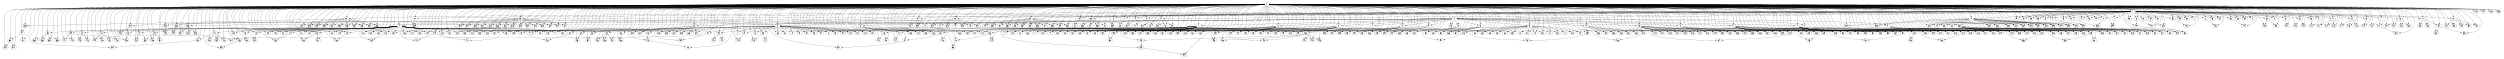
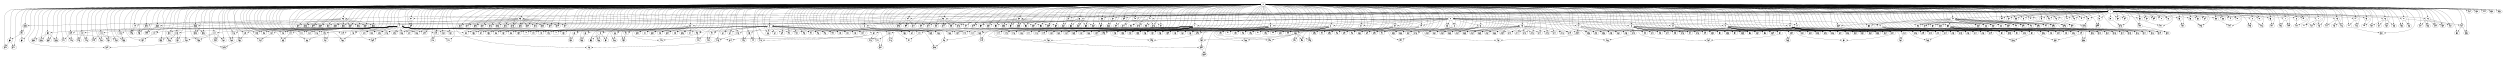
  strict digraph {
    0
    327
    328
    329
    330
    331
    332
    333
    334
    335
    336
    337
    338
    339
    340
    341
    342
    343
    344
    345
    346
    347
    348
    349
    350
    351
    352
    353
    354
    355
    356
    357
    358
    359
    360
    361
    362
    363
    364
    365
    366
    367
    368
    369
    370
    371
    372
    373
    375
    376
    377
    378
    379
    380
    381
    382
    383
    384
    385
    386
    387
    388
    389
    390
    391
    392
    393
    394
    395
    396
    397
    398
    399
    400
    401
    402
    403
    404
    405
    406
    407
    408
    409
    410
    411
    412
    413
    414
    415
    416
    417
    418
    419
    420
    421
    422
    423
    424
    425
    426
    427
    428
    429
    430
    431
    432
    433
    434
    435
    436
    437
    438
    439
    440
    441
    442
    443
    444
    445
    446
    447
    448
    449
    450
    451
    452
    453
    454
    455
    456
    457
    458
    459
    460
    461
    462
    463
    464
    465
    466
    467
    468
    469
    470
    471
    472
    473
    474
    475
    476
    477
    478
    479
    480
    481
    482
    483
    484
    485
    486
    487
    488
    489
    490
    491
    492
    493
    494
    495
    496
    497
    498
    499
    500
    501
    502
    503
    504
    505
    506
    507
    508
    509
    510
-   511
    512
    513
    514
    515
    516
    517
    518
    519
    520
    521
    522
    523
    524
    525
    526
    527
    528
    529
    530
    531
    532
    533
    534
    535
    536
    537
    538
    539
    540
    541
    23
    29
    22
    1
    3
    6
    4
    26
    27
    7
    31
    25
    24
    28
    5
    32
    8
    21
    20
    19
    18
    17
    16
    15
    14
    13
    12
    11
    10
    9
    33
    34
    35
    36
    38
    37
    39
    40
    41
    42
    43
    44
    45
    46
    47
    48
    49
    50
    51
    52
    53
    54
    55
    56
    57
    58
    59
    60
    61
    62
    63
    64
    65
    66
    67
    68
    69
    70
    71
    72
    73
    74
    75
    76
    77
    78
    79
    80
    81
    82
-   83
    84
    85
    86
    87
    88
    89
    90
    91
    92
    93
    94
    95
    96
    97
    98
    99
    100
    101
    102
    103
    104
    105
    106
    107
    108
    109
    110
    111
    112
    113
    114
    115
    116
    117
    118
    119
    120
    121
    122
    123
    124
    125
    126
    127
    128
    129
    130
    131
    132
    133
    134
    135
    136
    137
    138
    139
    140
    141
    142
    143
    144
    145
    146
    147
    148
    149
    150
    151
    152
    153
    154
    155
    156
    157
    158
    159
    160
    161
    162
    163
    164
    165
    166
    167
    168
    169
    170
    171
    172
    173
    174
    175
    176
    177
    178
    179
    180
    181
    182
    183
    184
    185
    187
    188
    189
    190
    191
    192
    193
    194
    195
    196
    197
    198
    199
    200
    201
    202
    203
    204
    205
    206
    207
    208
    209
    210
    211
    212
    213
    214
    215
    216
    217
    218
    219
    221
    222
    223
    224
    225
    226
    227
    228
    229
    230
    231
    232
    233
    234
    235
    236
    237
    238
    239
    240
    241
    242
    243
    244
    245
    246
    247
    248
    249
    250
    251
    252
    253
    254
    255
    256
    257
    258
    259
    260
    261
    262
    263
    264
    265
    266
    267
    268
    269
    270
    271
    272
    273
    274
    275
    276
    277
    278
    279
    280
    281
    282
    283
    284
    285
    286
    287
    288
    289
    290
    291
    292
    293
    294
    295
    296
    297
    298
    299
    300
    301
    302
    303
    304
    305
    306
    307
    308
    309
    310
    311
    312
    314
    325
    321
    316
    326
    313
    315
    323
    320
    318
    322
    324
    319
    317
    30
    2
    186
    374
    0 -> 327
    0 -> 328
    0 -> 329
    0 -> 330
    0 -> 331
    0 -> 332
    0 -> 333
    0 -> 334
    0 -> 335
    0 -> 336
    0 -> 337
    0 -> 338
    0 -> 339
    0 -> 340
    0 -> 341
    0 -> 342
    0 -> 343
    0 -> 344
    0 -> 345
    0 -> 346
    0 -> 347
    0 -> 348
    0 -> 349
    0 -> 350
    0 -> 351
    0 -> 352
    0 -> 353
    0 -> 354
    0 -> 355
    0 -> 356
    0 -> 357
    0 -> 358
    0 -> 359
    0 -> 360
    0 -> 361
    0 -> 362
    0 -> 363
    0 -> 364
    0 -> 365
    0 -> 366
    0 -> 367
    0 -> 368
    0 -> 369
    0 -> 370
    0 -> 371
    0 -> 372
    0 -> 373
    0 -> 375
    0 -> 376
    0 -> 377
    0 -> 378
    0 -> 379
    0 -> 380
    0 -> 381
    0 -> 382
    0 -> 383
    0 -> 384
    0 -> 385
    0 -> 386
    0 -> 387
    0 -> 388
    0 -> 389
    0 -> 390
    0 -> 391
    0 -> 392
    0 -> 393
    0 -> 394
    0 -> 395
    0 -> 396
    0 -> 397
    0 -> 398
    0 -> 399
    0 -> 400
    0 -> 401
    0 -> 402
    0 -> 403
    0 -> 404
    0 -> 405
    0 -> 406
    0 -> 407
    0 -> 408
    0 -> 409
    0 -> 410
    0 -> 411
    0 -> 412
    0 -> 413
    0 -> 414
    0 -> 415
    0 -> 416
    0 -> 417
    0 -> 418
    0 -> 419
    0 -> 420
    0 -> 421
    0 -> 422
    0 -> 423
    0 -> 424
    0 -> 425
    0 -> 426
    0 -> 427
    0 -> 428
    0 -> 429
    0 -> 430
    0 -> 431
    0 -> 432
    0 -> 433
    0 -> 434
    0 -> 435
    0 -> 436
    0 -> 437
    0 -> 438
    0 -> 439
    0 -> 440
    0 -> 441
    0 -> 442
    0 -> 443
    0 -> 444
    0 -> 445
    0 -> 446
    0 -> 447
    0 -> 448
    0 -> 449
    0 -> 450
    0 -> 451
    0 -> 452
    0 -> 453
    0 -> 454
    0 -> 455
    0 -> 456
    0 -> 457
    0 -> 458
    0 -> 459
    0 -> 460
    0 -> 461
    0 -> 462
    0 -> 463
    0 -> 464
    0 -> 465
    0 -> 466
    0 -> 467
    0 -> 468
    0 -> 469
    0 -> 470
    0 -> 471
    0 -> 472
    0 -> 473
    0 -> 474
    0 -> 475
    0 -> 476
    0 -> 477
    0 -> 478
    0 -> 479
    0 -> 480
    0 -> 481
    0 -> 482
    0 -> 483
    0 -> 484
    0 -> 485
    0 -> 486
    0 -> 487
    0 -> 488
    0 -> 489
    0 -> 490
    0 -> 491
    0 -> 492
    0 -> 493
    0 -> 494
    0 -> 495
    0 -> 496
    0 -> 497
    0 -> 498
    0 -> 499
    0 -> 500
    0 -> 501
    0 -> 502
    0 -> 503
    0 -> 504
    0 -> 505
    0 -> 506
    0 -> 507
    0 -> 508
    0 -> 509
    0 -> 510
-   0 -> 511
    0 -> 512
    0 -> 513
    0 -> 514
    0 -> 515
    0 -> 516
    0 -> 517
    0 -> 518
    0 -> 519
    0 -> 520
    0 -> 521
    0 -> 522
    0 -> 523
    0 -> 524
    0 -> 525
    0 -> 526
    0 -> 527
    0 -> 528
    0 -> 529
    0 -> 530
    0 -> 531
    0 -> 532
    0 -> 533
    0 -> 534
    0 -> 535
    0 -> 536
    0 -> 537
    0 -> 538
    0 -> 539
    0 -> 540
    0 -> 541
    0 -> 23
    0 -> 29
    0 -> 22
    0 -> 1
    0 -> 3
    0 -> 6
    0 -> 4
    0 -> 26
    0 -> 27
    0 -> 7
    0 -> 31
    0 -> 25
    0 -> 24
    0 -> 28
    0 -> 5
    0 -> 32
    0 -> 8
    0 -> 21
    0 -> 20
    0 -> 19
    0 -> 18
    0 -> 17
    0 -> 16
    0 -> 15
    0 -> 14
    0 -> 13
    0 -> 12
    0 -> 11
    0 -> 10
    0 -> 9
    0 -> 33
    0 -> 34
    0 -> 35
    0 -> 36
    0 -> 38
    0 -> 37
    0 -> 39
    0 -> 40
    0 -> 41
    0 -> 42
    0 -> 43
    0 -> 44
    0 -> 45
    0 -> 46
    0 -> 47
    0 -> 48
    0 -> 49
    0 -> 50
    0 -> 51
    0 -> 52
    0 -> 53
    0 -> 54
    0 -> 55
    0 -> 56
    0 -> 57
    0 -> 58
    0 -> 59
    0 -> 60
    0 -> 61
    0 -> 62
    0 -> 63
    0 -> 64
    0 -> 65
    0 -> 66
    0 -> 67
    0 -> 68
    0 -> 69
    0 -> 70
    0 -> 71
    0 -> 72
    0 -> 73
    0 -> 74
    0 -> 75
    0 -> 76
    0 -> 77
    0 -> 78
    0 -> 79
    0 -> 80
    0 -> 81
    0 -> 82
-   0 -> 83
    0 -> 84
    0 -> 85
    0 -> 86
    0 -> 87
    0 -> 88
    0 -> 89
    0 -> 90
    0 -> 91
    0 -> 92
    0 -> 93
    0 -> 94
    0 -> 95
    0 -> 96
    0 -> 97
    0 -> 98
    0 -> 99
    0 -> 100
    0 -> 101
    0 -> 102
    0 -> 103
    0 -> 104
    0 -> 105
    0 -> 106
    0 -> 107
    0 -> 108
    0 -> 109
    0 -> 110
    0 -> 111
    0 -> 112
    0 -> 113
    0 -> 114
    0 -> 115
    0 -> 116
    0 -> 117
    0 -> 118
    0 -> 119
    0 -> 120
    0 -> 121
    0 -> 122
    0 -> 123
    0 -> 124
    0 -> 125
    0 -> 126
    0 -> 127
    0 -> 128
    0 -> 129
    0 -> 130
    0 -> 131
    0 -> 132
    0 -> 133
    0 -> 134
    0 -> 135
    0 -> 136
    0 -> 137
    0 -> 138
    0 -> 139
    0 -> 140
    0 -> 141
    0 -> 142
    0 -> 143
    0 -> 144
    0 -> 145
    0 -> 146
    0 -> 147
    0 -> 148
    0 -> 149
    0 -> 150
    0 -> 151
    0 -> 152
    0 -> 153
    0 -> 154
    0 -> 155
    0 -> 156
    0 -> 157
    0 -> 158
    0 -> 159
    0 -> 160
    0 -> 161
    0 -> 162
    0 -> 163
    0 -> 164
    0 -> 165
    0 -> 166
    0 -> 167
    0 -> 168
    0 -> 169
    0 -> 170
    0 -> 171
    0 -> 172
    0 -> 173
    0 -> 174
    0 -> 175
    0 -> 176
    0 -> 177
    0 -> 178
    0 -> 179
    0 -> 180
    0 -> 181
    0 -> 182
    0 -> 183
    0 -> 184
    0 -> 185
    0 -> 187
    0 -> 188
    0 -> 189
    0 -> 190
    0 -> 191
    0 -> 192
    0 -> 193
    0 -> 194
    0 -> 195
    0 -> 196
    0 -> 197
    0 -> 198
    0 -> 199
    0 -> 200
    0 -> 201
    0 -> 202
    0 -> 203
    0 -> 204
    0 -> 205
    0 -> 206
    0 -> 207
    0 -> 208
    0 -> 209
    0 -> 210
    0 -> 211
    0 -> 212
    0 -> 213
    0 -> 214
    0 -> 215
    0 -> 216
    0 -> 217
    0 -> 218
    0 -> 219
    0 -> 221
    0 -> 222
    0 -> 223
    0 -> 224
    0 -> 225
    0 -> 226
    0 -> 227
    0 -> 228
    0 -> 229
    0 -> 230
    0 -> 231
    0 -> 232
    0 -> 233
    0 -> 234
    0 -> 235
    0 -> 236
    0 -> 237
    0 -> 238
    0 -> 239
    0 -> 240
    0 -> 241
    0 -> 242
    0 -> 243
    0 -> 244
    0 -> 245
    0 -> 246
    0 -> 247
    0 -> 248
    0 -> 249
    0 -> 250
    0 -> 251
    0 -> 252
    0 -> 253
    0 -> 254
    0 -> 255
    0 -> 256
    0 -> 257
    0 -> 258
    0 -> 259
    0 -> 260
    0 -> 261
    0 -> 262
    0 -> 263
    0 -> 264
    0 -> 265
    0 -> 266
    0 -> 267
    0 -> 268
    0 -> 269
    0 -> 270
    0 -> 271
    0 -> 272
    0 -> 273
    0 -> 274
    0 -> 275
    0 -> 276
    0 -> 277
    0 -> 278
    0 -> 279
    0 -> 280
    0 -> 281
    0 -> 282
    0 -> 283
    0 -> 284
    0 -> 285
    0 -> 286
    0 -> 287
    0 -> 288
    0 -> 289
    0 -> 290
    0 -> 291
    0 -> 292
    0 -> 293
    0 -> 294
    0 -> 295
    0 -> 296
    0 -> 297
    0 -> 298
    0 -> 299
    0 -> 300
    0 -> 301
    0 -> 302
    0 -> 303
    0 -> 304
    0 -> 305
    0 -> 306
    0 -> 307
    0 -> 308
    0 -> 309
    0 -> 310
    0 -> 311
    0 -> 312
    0 -> 314
    0 -> 325
    0 -> 321
    0 -> 316
    0 -> 326
    0 -> 313
    0 -> 315
    0 -> 323
    0 -> 320
    0 -> 318
    0 -> 322
    0 -> 324
    0 -> 319
    0 -> 317
    335 -> 497
    343 -> 498
    362 -> 499
    366 -> 500
    366 -> 501
    366 -> 502
    366 -> 503
    380 -> 504
    380 -> 505
    383 -> 506
    385 -> 507
    385 -> 508
    385 -> 509
    385 -> 510
-   385 -> 511
    385 -> 512
    385 -> 513
    385 -> 514
    385 -> 515
    385 -> 516
    385 -> 517
    388 -> 518
    394 -> 519
    400 -> 520
    417 -> 521
    424 -> 522
    424 -> 523
    460 -> 524
    463 -> 525
    475 -> 526
    477 -> 527
    478 -> 528
    489 -> 529
    497 -> 530
    497 -> 531
    500 -> 532
    500 -> 533
    500 -> 534
    500 -> 535
    507 -> 536
    509 -> 537
    509 -> 538
    529 -> 539
    530 -> 540
    530 -> 541
    22 -> 300
    22 -> 301
    22 -> 302
    22 -> 303
    22 -> 304
    22 -> 305
    22 -> 306
    22 -> 307
    1 -> 29
    1 -> 26
    1 -> 27
    1 -> 31
    1 -> 25
    1 -> 24
    1 -> 28
    1 -> 32
    1 -> 33
    1 -> 34
    1 -> 35
    1 -> 36
    1 -> 38
    1 -> 37
    1 -> 39
    1 -> 40
    1 -> 41
    1 -> 42
    1 -> 43
    1 -> 44
    1 -> 45
    1 -> 46
    1 -> 47
    1 -> 48
    1 -> 49
    1 -> 50
    1 -> 51
    1 -> 52
    1 -> 53
    1 -> 54
    1 -> 55
    1 -> 56
    1 -> 57
    1 -> 58
    1 -> 59
    1 -> 60
    1 -> 61
    1 -> 62
    1 -> 63
    1 -> 64
    1 -> 65
    1 -> 66
    1 -> 67
    1 -> 68
    1 -> 69
    1 -> 70
    1 -> 71
    1 -> 72
    1 -> 73
    1 -> 74
    1 -> 75
    1 -> 76
    1 -> 77
    1 -> 78
    1 -> 79
    1 -> 30
    1 -> 2
    3 -> 80
    3 -> 81
    3 -> 82
-   3 -> 83
    3 -> 84
    3 -> 85
    3 -> 86
    3 -> 87
    3 -> 88
    3 -> 89
    3 -> 90
    3 -> 91
    3 -> 92
    3 -> 93
    3 -> 94
    3 -> 95
    3 -> 96
    3 -> 97
    3 -> 98
    3 -> 99
    3 -> 100
    3 -> 101
    3 -> 102
    3 -> 103
    3 -> 104
    6 -> 163
    6 -> 164
    6 -> 165
    6 -> 166
    4 -> 105
    4 -> 106
    4 -> 107
    4 -> 108
    4 -> 109
    4 -> 110
    4 -> 111
    4 -> 112
    4 -> 113
    4 -> 114
    4 -> 115
    4 -> 116
    4 -> 117
    4 -> 118
    4 -> 119
    4 -> 120
    4 -> 121
    4 -> 122
    4 -> 123
    4 -> 124
    4 -> 125
    4 -> 126
    4 -> 127
    4 -> 128
    4 -> 129
    4 -> 130
    4 -> 131
    4 -> 132
    4 -> 133
    4 -> 134
    4 -> 135
    4 -> 136
    4 -> 137
    4 -> 138
    4 -> 139
    4 -> 140
    4 -> 141
    4 -> 142
    4 -> 143
    4 -> 144
    4 -> 145
    4 -> 146
    4 -> 147
    4 -> 148
    4 -> 149
    4 -> 151
    26 -> 327
    26 -> 328
    26 -> 329
    26 -> 330
    26 -> 331
    26 -> 332
    26 -> 333
    26 -> 334
    26 -> 335
    26 -> 336
    26 -> 337
    26 -> 338
    27 -> 339
    7 -> 167
    7 -> 168
    7 -> 169
    7 -> 170
    7 -> 171
    7 -> 172
    7 -> 173
    7 -> 174
    7 -> 175
    7 -> 176
    7 -> 177
    7 -> 178
    7 -> 179
    7 -> 180
    7 -> 181
    7 -> 182
    7 -> 183
    7 -> 184
    7 -> 185
    7 -> 187
    7 -> 188
    7 -> 189
    7 -> 186
    25 -> 312
    25 -> 314
    25 -> 325
    25 -> 321
    25 -> 316
    25 -> 326
    25 -> 313
    25 -> 315
    25 -> 323
    25 -> 320
    25 -> 318
    25 -> 322
    25 -> 324
    25 -> 319
    25 -> 317
    24 -> 308
    24 -> 309
    24 -> 310
    24 -> 311
    28 -> 340
    28 -> 341
    28 -> 342
    28 -> 343
    28 -> 344
    28 -> 345
    28 -> 346
    28 -> 347
    5 -> 152
    5 -> 153
    5 -> 154
    5 -> 155
    5 -> 156
    5 -> 157
    5 -> 158
    5 -> 159
    5 -> 160
    5 -> 161
    5 -> 162
    32 -> 349
    32 -> 350
    32 -> 351
    32 -> 352
    32 -> 353
    32 -> 354
    32 -> 355
    32 -> 356
    32 -> 357
    32 -> 358
    32 -> 359
    32 -> 360
    8 -> 190
    8 -> 191
    8 -> 192
    8 -> 193
    8 -> 195
    8 -> 196
    8 -> 197
    8 -> 198
    8 -> 199
    8 -> 200
    21 -> 299
    20 -> 293
    20 -> 294
    20 -> 295
    20 -> 296
    20 -> 297
    20 -> 298
    19 -> 288
    19 -> 289
    19 -> 290
    19 -> 291
    19 -> 292
    18 -> 285
    18 -> 286
    18 -> 287
    16 -> 280
    16 -> 281
    16 -> 282
    16 -> 283
    16 -> 284
    15 -> 263
    15 -> 264
    15 -> 265
    15 -> 266
    15 -> 267
    15 -> 268
    15 -> 269
    15 -> 270
    15 -> 271
    15 -> 272
    15 -> 273
    15 -> 274
    15 -> 275
    15 -> 276
    15 -> 277
    15 -> 278
    15 -> 279
    14 -> 256
    14 -> 257
    14 -> 258
    14 -> 259
    14 -> 260
    14 -> 261
    14 -> 262
    13 -> 240
    13 -> 241
    13 -> 242
    13 -> 243
    13 -> 244
    13 -> 245
    13 -> 246
    13 -> 247
    13 -> 248
    13 -> 249
    13 -> 250
    13 -> 251
    13 -> 253
    13 -> 254
    12 -> 235
    12 -> 236
    12 -> 237
    12 -> 238
    12 -> 239
    11 -> 221
    11 -> 222
    11 -> 223
    11 -> 224
    11 -> 225
    11 -> 226
    11 -> 227
    11 -> 228
    11 -> 229
    11 -> 230
    11 -> 231
    11 -> 232
    11 -> 233
    11 -> 234
    10 -> 207
    10 -> 208
    10 -> 209
    10 -> 210
    10 -> 211
    10 -> 212
    10 -> 213
    10 -> 214
    10 -> 215
    10 -> 216
    10 -> 217
    10 -> 218
    10 -> 219
    9 -> 201
    9 -> 202
    9 -> 203
    9 -> 204
    9 -> 205
    9 -> 206
    34 -> 361
    36 -> 362
    36 -> 363
    36 -> 364
    36 -> 365
    36 -> 366
    36 -> 367
    38 -> 369
    37 -> 368
    39 -> 370
    40 -> 371
    41 -> 372
    41 -> 373
    41 -> 375
    41 -> 376
    41 -> 377
    41 -> 374
    42 -> 378
    42 -> 379
    42 -> 380
    42 -> 381
    42 -> 382
    42 -> 383
    42 -> 384
    42 -> 385
    42 -> 386
    42 -> 387
    42 -> 388
    42 -> 389
    42 -> 390
    42 -> 391
    42 -> 392
    42 -> 393
    42 -> 394
    42 -> 395
    44 -> 396
    46 -> 397
    50 -> 398
    51 -> 399
    53 -> 400
    53 -> 401
    55 -> 402
    56 -> 403
    58 -> 404
    62 -> 405
    62 -> 406
    65 -> 407
    67 -> 408
    67 -> 409
    68 -> 410
    71 -> 411
    71 -> 412
    71 -> 413
    73 -> 414
    73 -> 415
    73 -> 416
    74 -> 417
    74 -> 418
    75 -> 419
    76 -> 420
    76 -> 421
    76 -> 422
    76 -> 423
    77 -> 424
    77 -> 425
    77 -> 426
    78 -> 427
    78 -> 428
    78 -> 429
    78 -> 430
    78 -> 431
    80 -> 432
    82 -> 433
-   83 -> 434
    85 -> 435
    85 -> 436
    85 -> 437
    88 -> 438
    91 -> 439
    95 -> 440
    95 -> 441
    97 -> 442
    103 -> 443
    103 -> 444
    107 -> 445
    107 -> 446
    109 -> 447
    109 -> 448
    109 -> 374
    110 -> 449
    110 -> 450
    110 -> 451
    110 -> 452
    113 -> 453
    114 -> 454
    115 -> 455
    115 -> 456
    115 -> 457
    117 -> 458
    117 -> 459
    117 -> 460
    117 -> 461
    118 -> 462
    120 -> 463
    124 -> 464
    144 -> 465
    145 -> 466
    145 -> 467
    146 -> 468
    148 -> 469
    149 -> 470
    149 -> 471
    167 -> 472
    167 -> 473
    171 -> 474
    173 -> 475
    181 -> 476
    181 -> 477
    183 -> 478
    183 -> 479
    195 -> 480
    207 -> 481
    212 -> 482
    214 -> 483
    224 -> 484
    229 -> 485
    242 -> 486
    259 -> 487
    266 -> 488
    266 -> 489
    266 -> 490
    266 -> 491
    266 -> 492
    266 -> 493
    276 -> 494
    292 -> 495
    310 -> 496
    30 -> 348
    2 -> 23
    2 -> 22
    2 -> 3
    2 -> 6
    2 -> 4
    2 -> 7
    2 -> 5
    2 -> 8
    2 -> 21
    2 -> 20
    2 -> 19
    2 -> 18
    2 -> 17
    2 -> 16
    2 -> 15
    2 -> 14
    2 -> 13
    2 -> 12
    2 -> 11
    2 -> 10
    2 -> 9
  }
